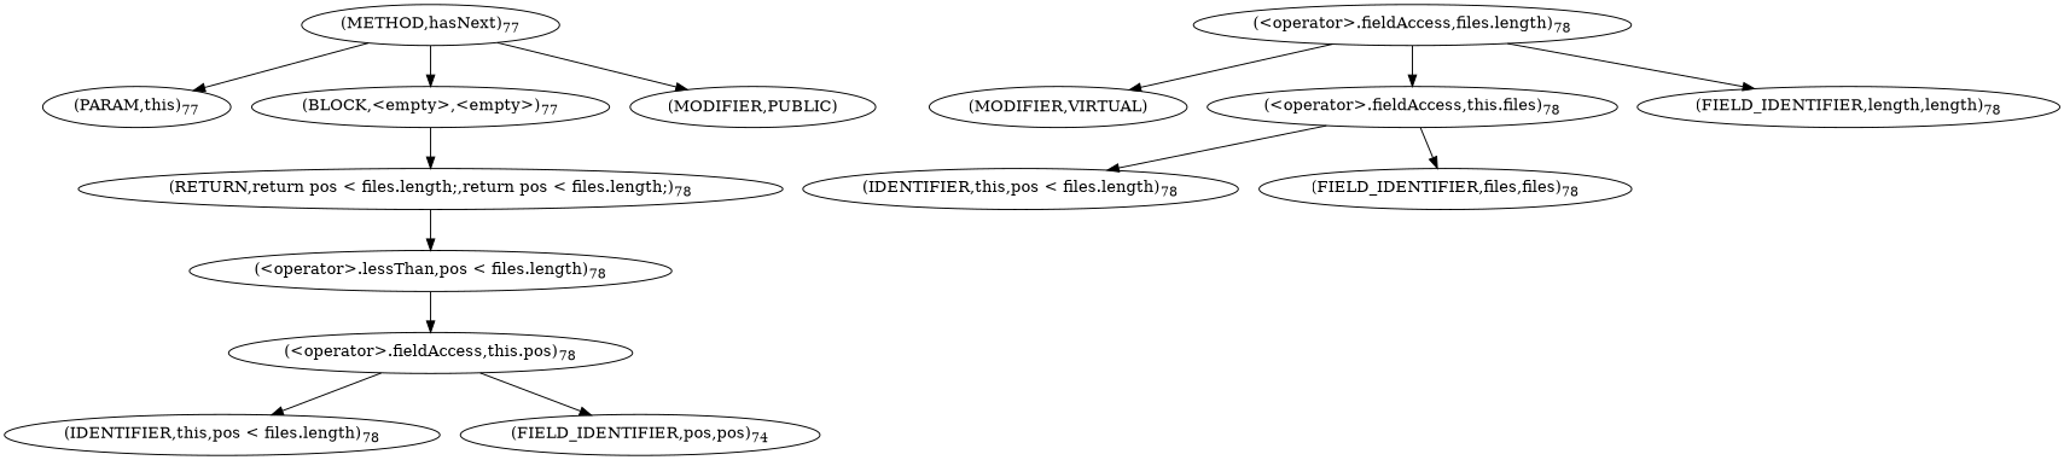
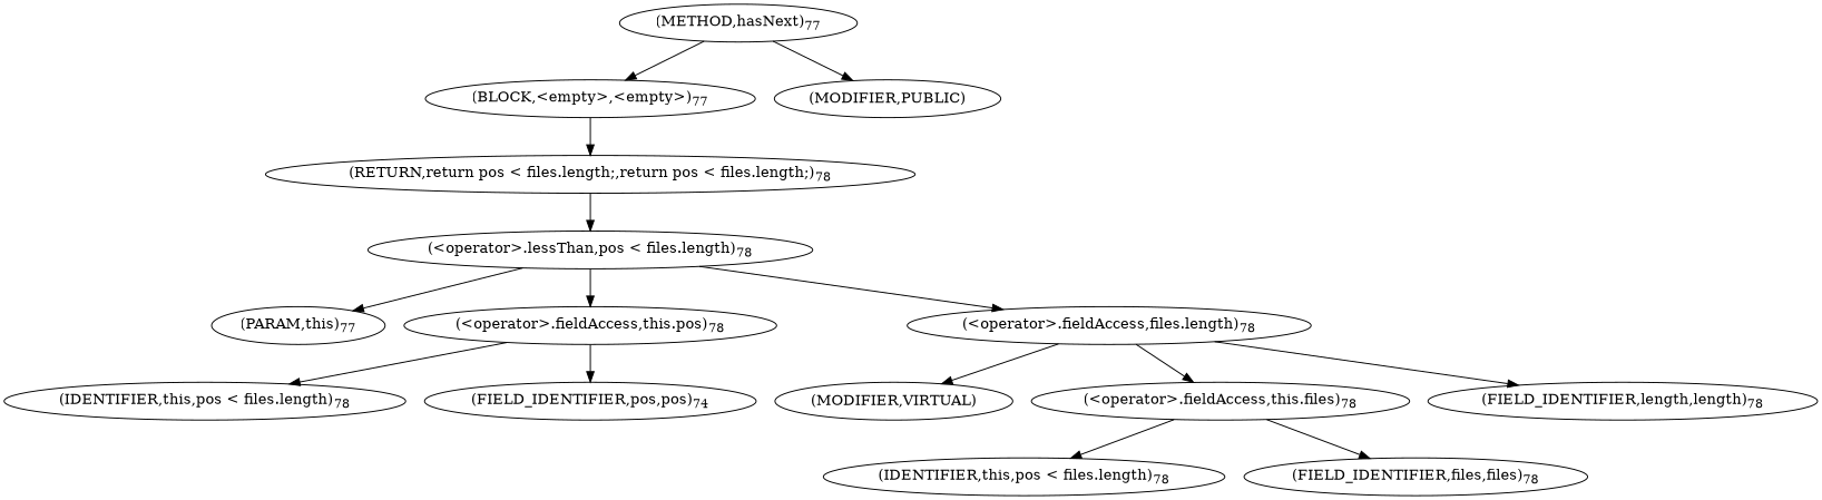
  digraph {
    n1 [label=<(METHOD,hasNext)<SUB>77</SUB>>]
    n2 [label=<(PARAM,this)<SUB>77</SUB>>]
    n3 [label=<(BLOCK,&lt;empty&gt;,&lt;empty&gt;)<SUB>77</SUB>>]
    n4 [label=<(MODIFIER,PUBLIC)>]
    n5 [label=<(RETURN,return pos &lt; files.length;,return pos &lt; files.length;)<SUB>78</SUB>>]
    n6 [label=<(MODIFIER,VIRTUAL)>]
    n7 [label=<(&lt;operator&gt;.lessThan,pos &lt; files.length)<SUB>78</SUB>>]
    n8 [label=<(&lt;operator&gt;.fieldAccess,this.pos)<SUB>78</SUB>>]
    n9 [label=<(&lt;operator&gt;.fieldAccess,files.length)<SUB>78</SUB>>]
    n10 [label=<(IDENTIFIER,this,pos &lt; files.length)<SUB>78</SUB>>]
    n11 [label=<(FIELD_IDENTIFIER,pos,pos)<SUB>74</SUB>>]
    n12 [label=<(&lt;operator&gt;.fieldAccess,this.files)<SUB>78</SUB>>]
    n13 [label=<(FIELD_IDENTIFIER,length,length)<SUB>78</SUB>>]
    n14 [label=<(IDENTIFIER,this,pos &lt; files.length)<SUB>78</SUB>>]
    n15 [label=<(FIELD_IDENTIFIER,files,files)<SUB>78</SUB>>]
-   n1 -> n2
+   n7 -> n2
    n1 -> n3
    n1 -> n4
    n3 -> n5
    n5 -> n7
    n7 -> n8
+   n7 -> n9
    n8 -> n10
    n8 -> n11
    n9 -> n6
    n9 -> n12
    n9 -> n13
    n12 -> n14
    n12 -> n15
  }
